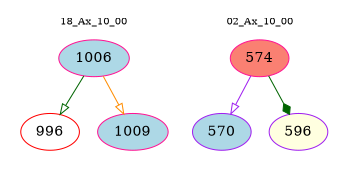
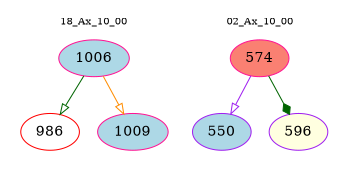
  digraph {
    node [color=deeppink fillcolor=lightblue style=filled]
    edge [arrowhead=onormal color=darkgreen]
    n1 [label=1006]
-   n2 [color=red fillcolor=white label=996]
+   n2 [color=red fillcolor=white label=986]
    n3 [label=1009]
    n4 [fillcolor=salmon label=574]
-   n5 [color=purple label=570]
+   n5 [color=purple label=550]
    n6 [color=purple fillcolor=lightyellow label=596]
    subgraph cluster_1 {
      color=white
      fontsize=10
      label="18_Ax_10_00"
      n1
      n2
      n3
    }
    subgraph cluster_2 {
      color=white
      fontsize=10
      label="02_Ax_10_00"
      n4
      n5
      n6
    }
    n1 -> n2
    n1 -> n3 [color=darkorange]
    n4 -> n5 [color=purple]
    n4 -> n6 [arrowhead=diamond]
  }
